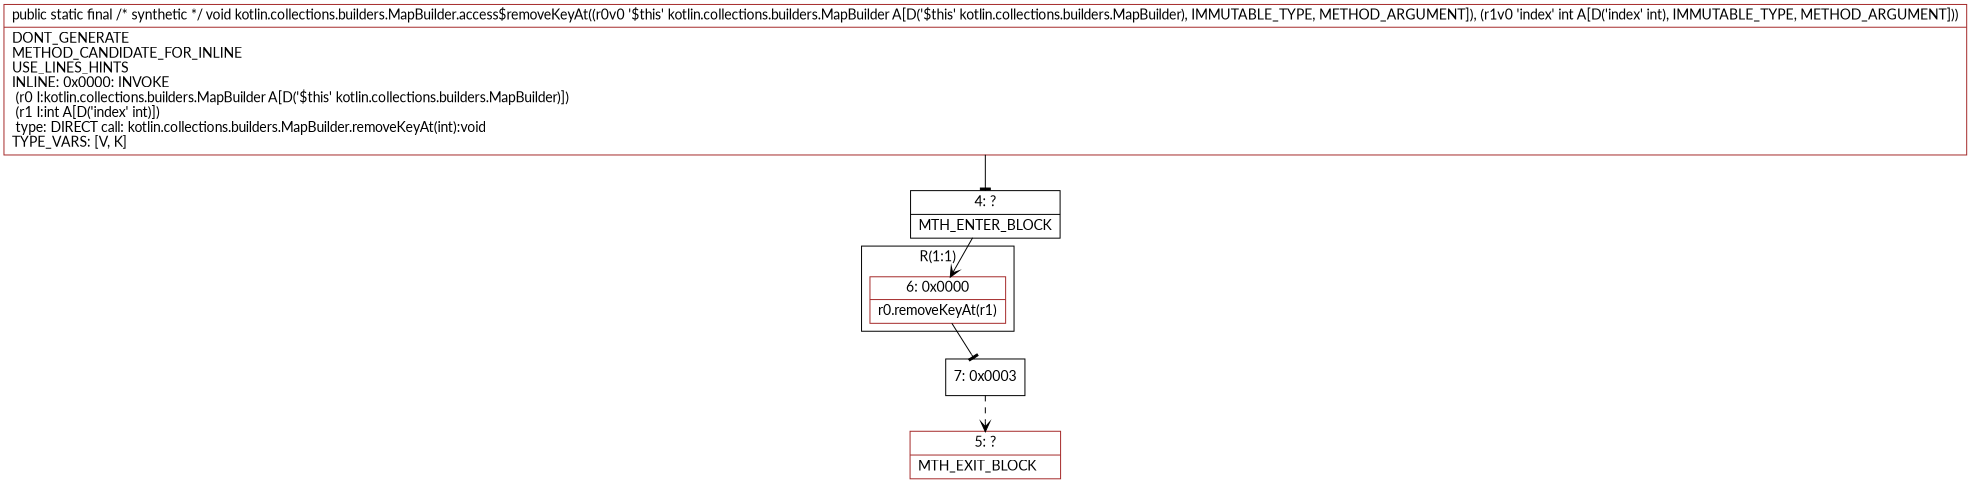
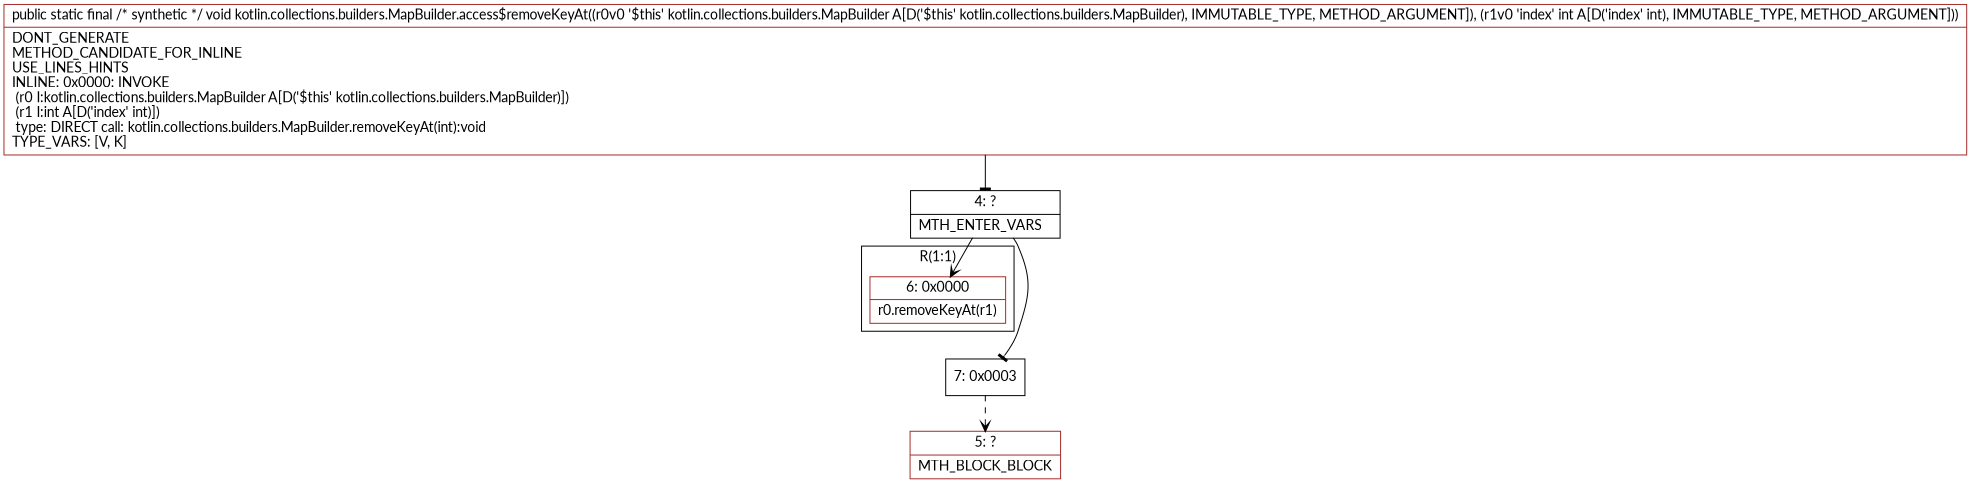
  digraph {
    fontname=Lato
    node [color=brown fontname=Lato shape=record]
    edge [arrowhead=tee fontname=Lato style=solid]
    n1 [label="{6\:\ 0x0000|r0.removeKeyAt(r1)\l}"]
    n2 [color=black label="{7\:\ 0x0003}"]
-   n3 [label="{5\:\ ?|MTH_EXIT_BLOCK\l}"]
-   n4 [color=black label="{4\:\ ?|MTH_ENTER_BLOCK\l}"]
+   n3 [label="{5\:\ ?|MTH_BLOCK_BLOCK\l}"]
+   n4 [color=black label="{4\:\ ?|MTH_ENTER_VARS\l}"]
    n5 [label="{public static final \/* synthetic *\/ void kotlin.collections.builders.MapBuilder.access$removeKeyAt((r0v0 '$this' kotlin.collections.builders.MapBuilder A[D('$this' kotlin.collections.builders.MapBuilder), IMMUTABLE_TYPE, METHOD_ARGUMENT]), (r1v0 'index' int A[D('index' int), IMMUTABLE_TYPE, METHOD_ARGUMENT]))  | DONT_GENERATE\lMETHOD_CANDIDATE_FOR_INLINE\lUSE_LINES_HINTS\lINLINE: 0x0000: INVOKE  \l  (r0 I:kotlin.collections.builders.MapBuilder A[D('$this' kotlin.collections.builders.MapBuilder)])\l  (r1 I:int A[D('index' int)])\l type: DIRECT call: kotlin.collections.builders.MapBuilder.removeKeyAt(int):void\lTYPE_VARS: [V, K]\l}"]
    subgraph cluster_1 {
      label="R(1:1)"
      n1
    }
-   n1 -> n2
+   n4 -> n2
    n2 -> n3 [arrowhead=vee style=dashed]
    n4 -> n1 [arrowhead=vee]
    n5 -> n4
  }
